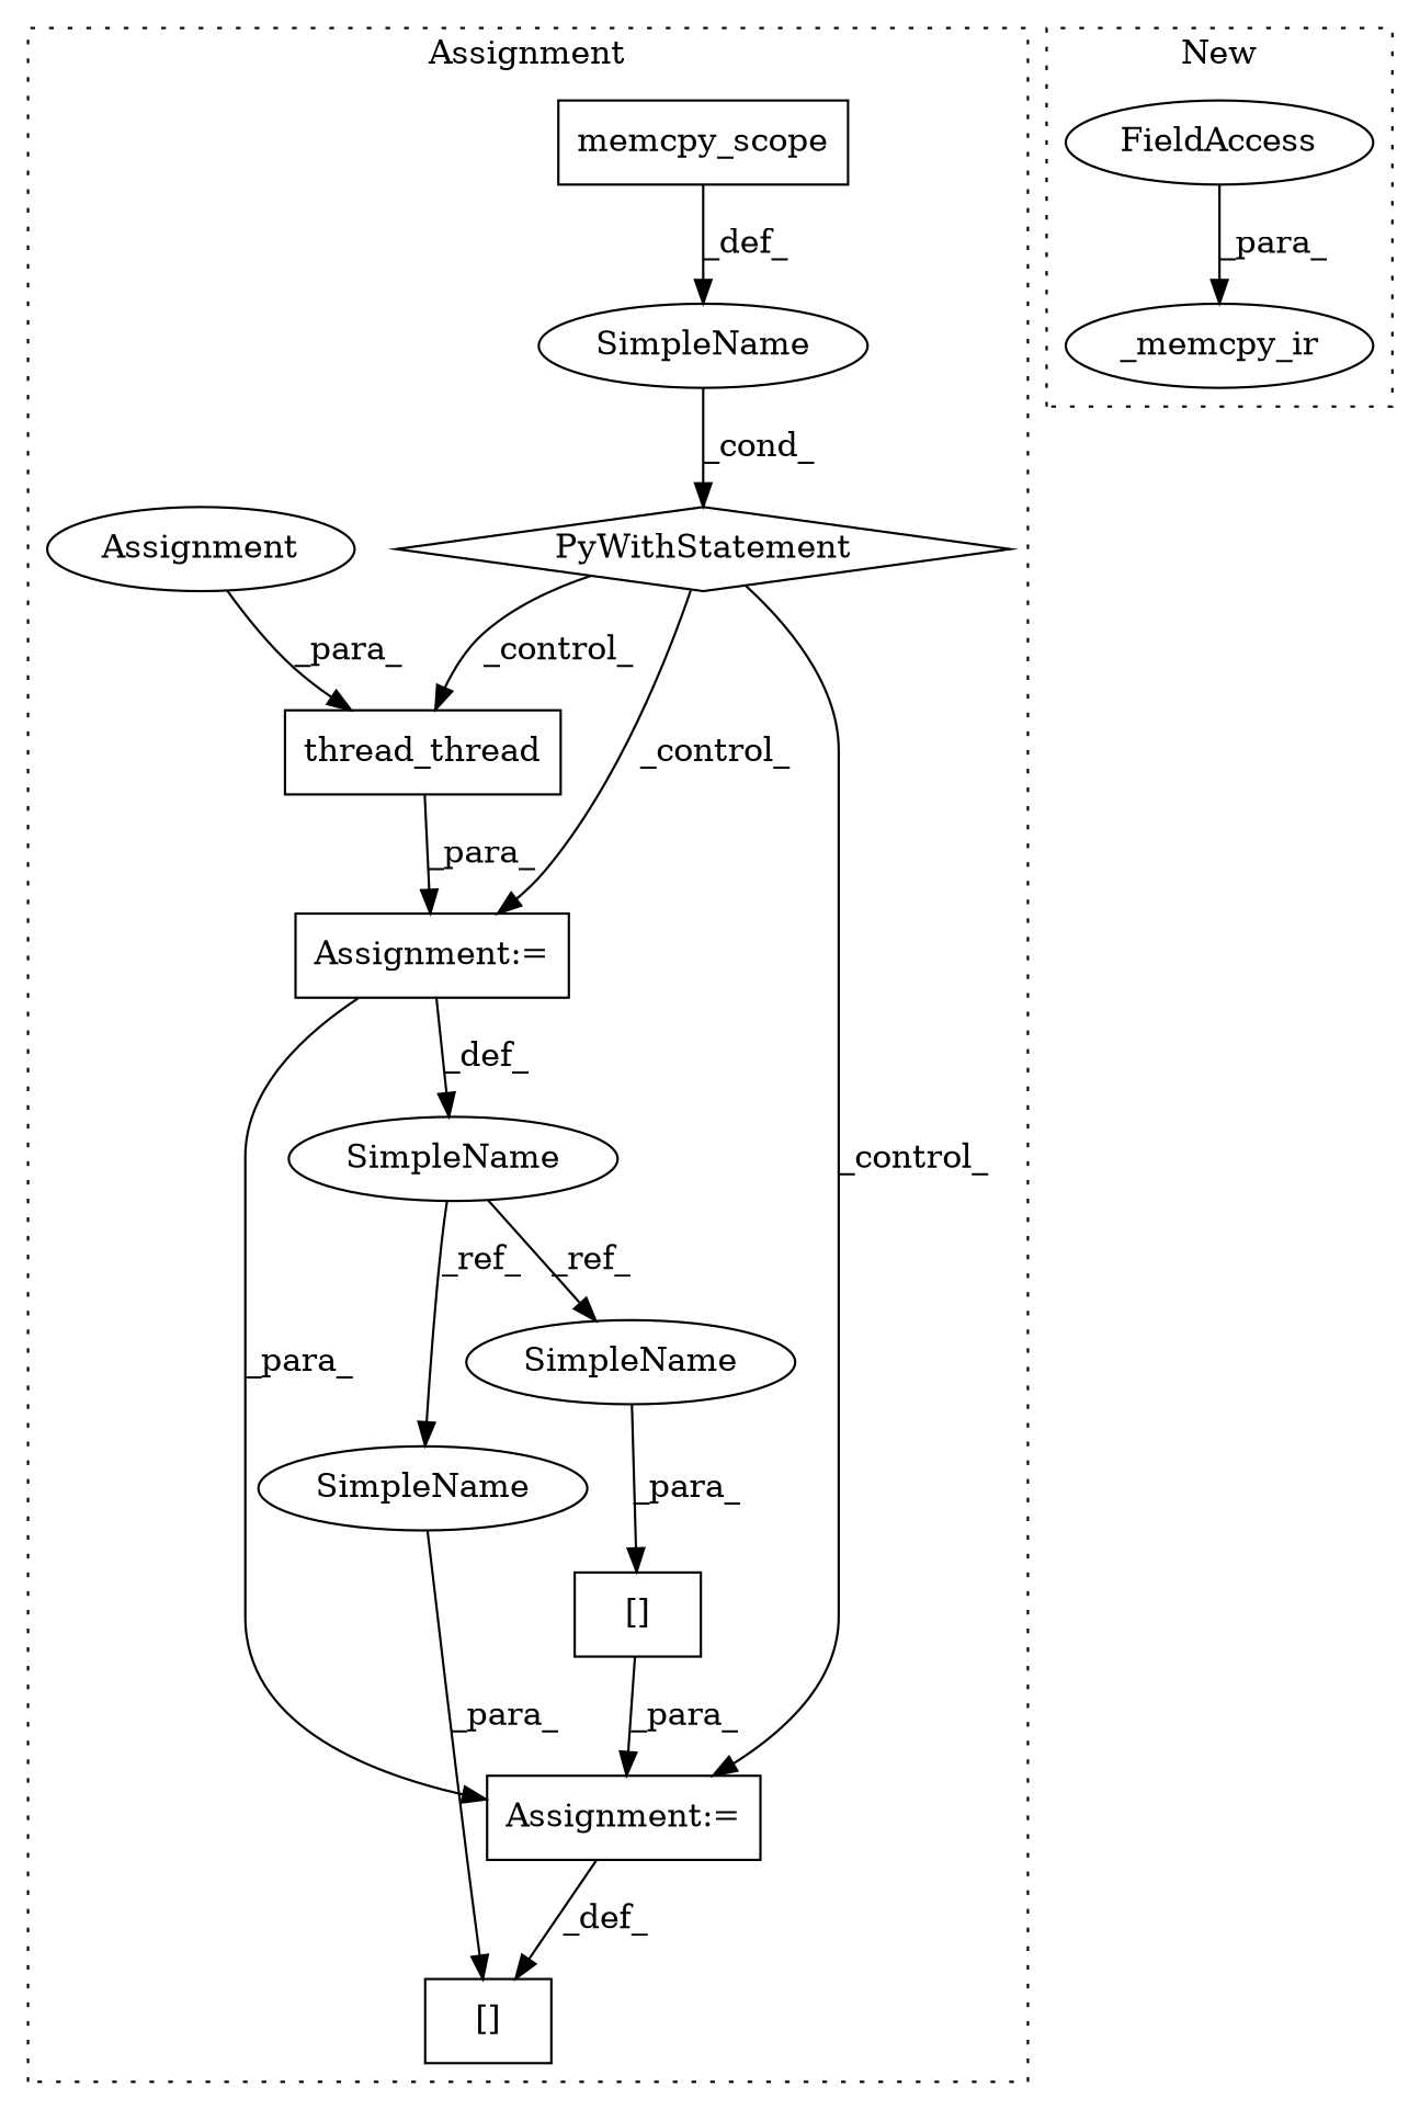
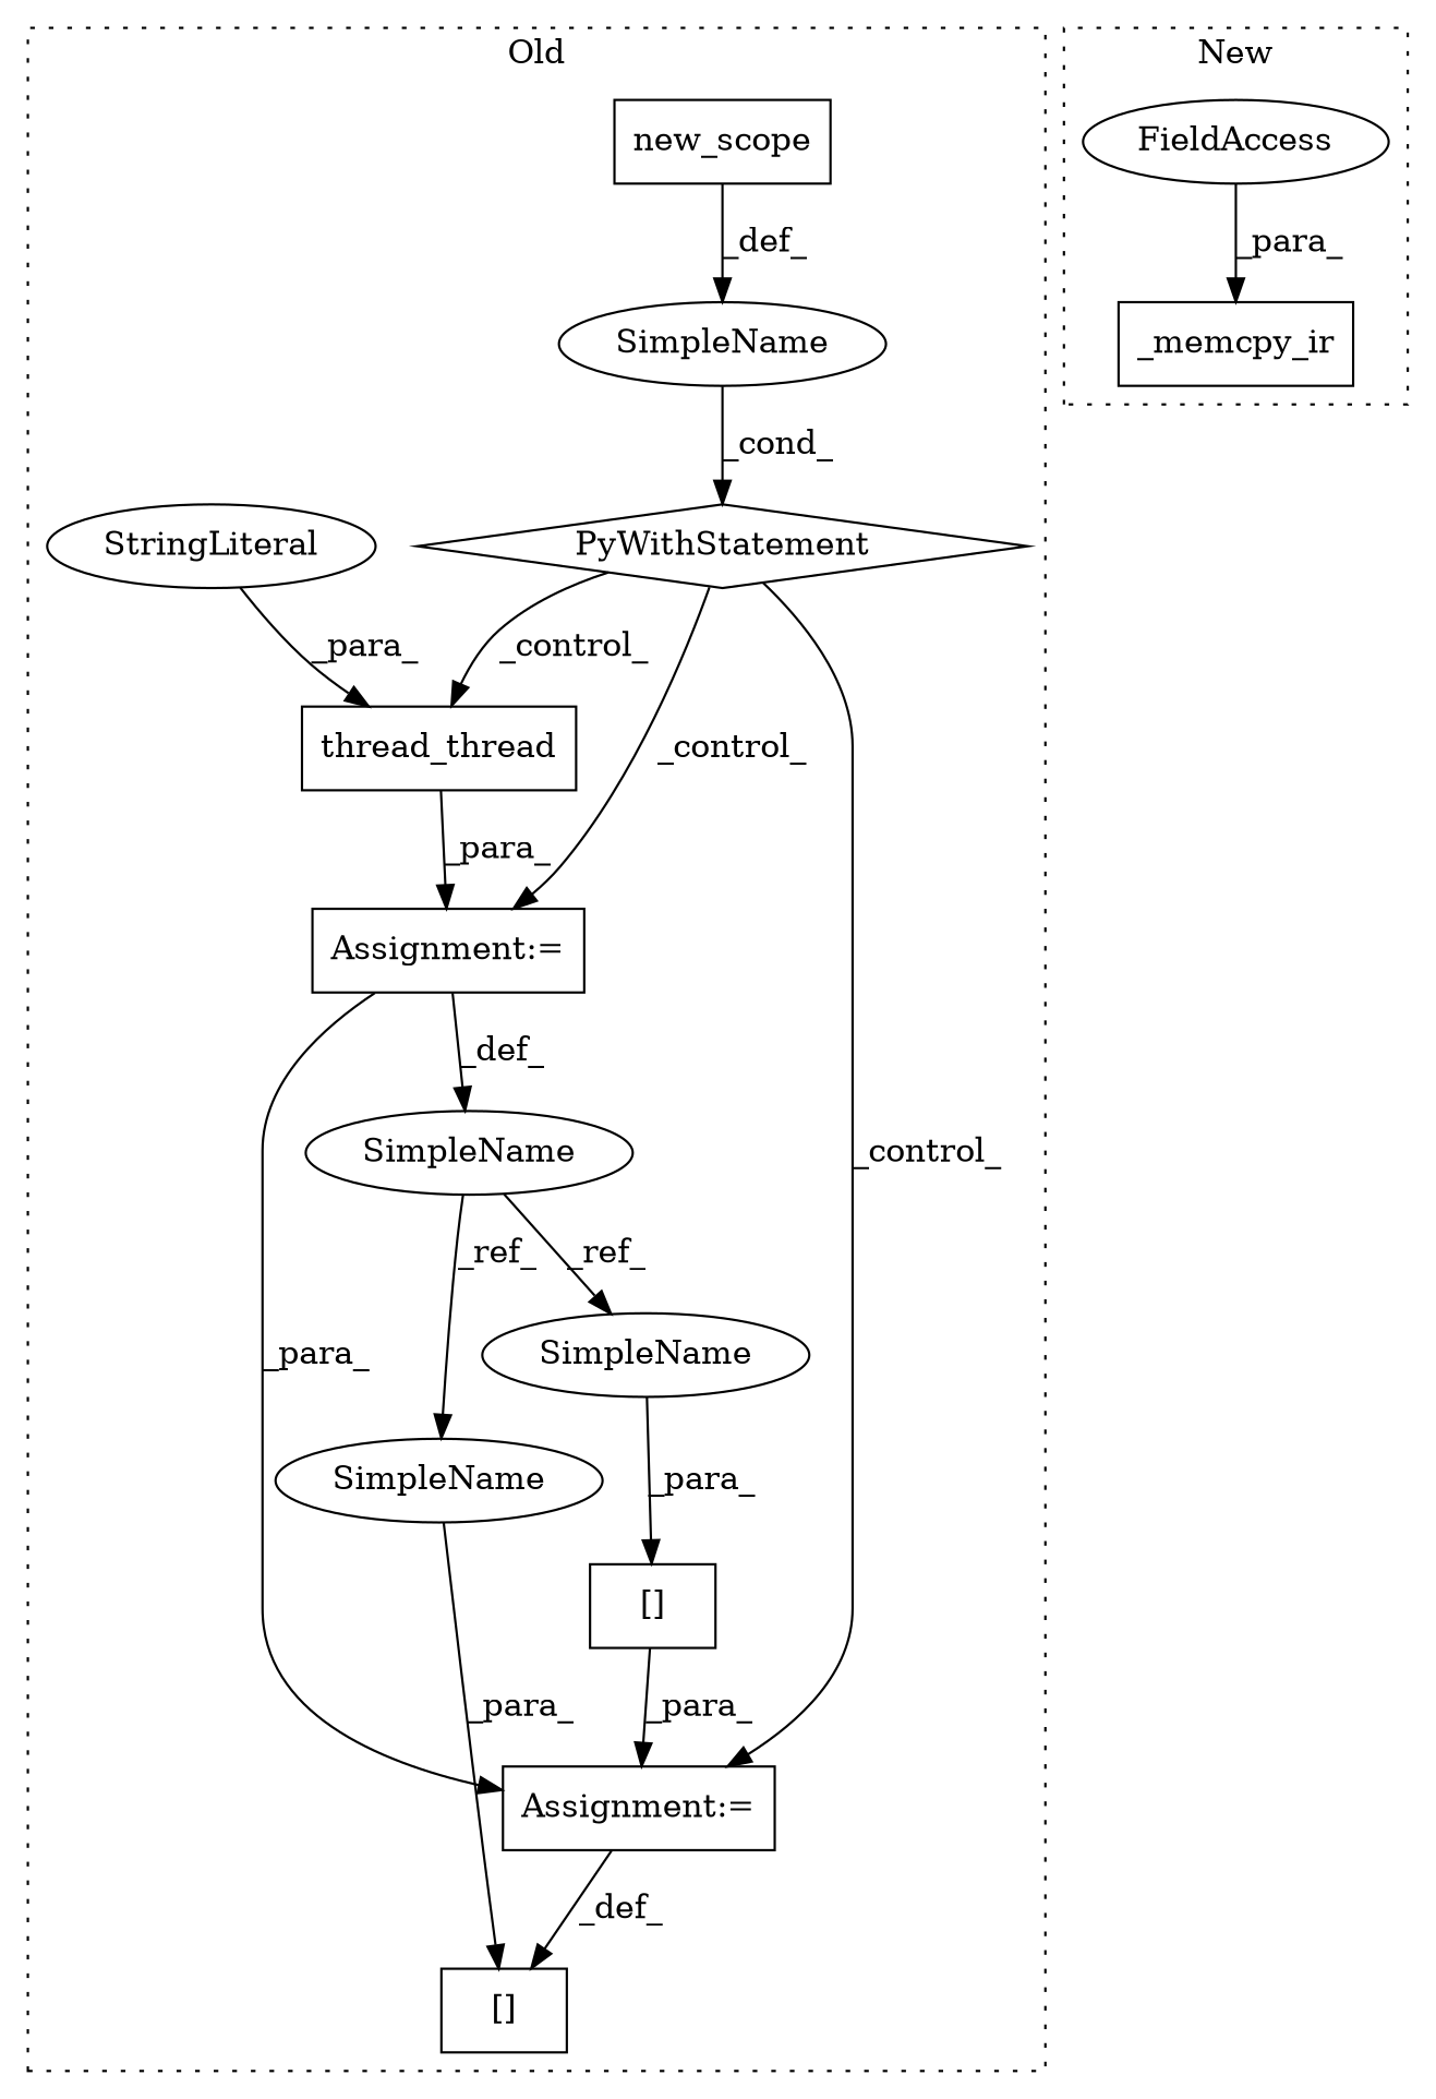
  digraph {
    node [a=42 l=3 shape=box]
    n1 [a=2 l="9,1" label="[]" s="2410,2422"]
    n2 [a=32 l="12,1" label=thread_thread s="2044,2068"]
    n3 [a=2 l="8,1" label="[]" s="2397,2408"]
    n4 [label=SimpleName shape=ellipse l=""]
    n5 [a=104 l="10,2" label=PyWithStatement s="2004,2028" shape=diamond]
    n6 [label=SimpleName s=2367 shape=ellipse]
-   n7 [a=45 l=12 label=Assignment s=2056 shape=ellipse]
-   n8 [a=32 l=11 label=memcpy_scope s=2017]
+   n7 [a=45 l=12 label=StringLiteral s=2056 shape=ellipse]
+   n8 [a=32 l=11 label=new_scope s=2017]
    n9 [a=7 l=1 label="Assignment:=" s=2370]
    n10 [a=7 l=1 label="Assignment:=" s=2409]
    n11 [label=SimpleName s=2419 shape=ellipse]
    n12 [label=SimpleName s=2405 shape=ellipse]
-   n13 [a=32 l="11,1" label=_memcpy_ir s="2551,2592" shape=ellipse]
+   n13 [a=32 l="11,1" label=_memcpy_ir s="2551,2592"]
    n14 [a=22 l=10 label=FieldAccess s=2582 shape=ellipse]
    subgraph cluster_1 {
-     label=Assignment
+     label=Old
      style=dotted
      n1
      n2
      n3
      n4
      n5
      n6
      n7
      n8
      n9
      n10
      n11
      n12
    }
    subgraph cluster_2 {
      label=New
      style=dotted
      n13
      n14
    }
    n1 -> n10 [label=_para_]
    n2 -> n9 [label=_para_]
    n4 -> n5 [label=_cond_]
    n5 -> n2 [label=_control_]
    n5 -> n9 [label=_control_]
    n5 -> n10 [label=_control_]
    n6 -> n11 [label=_ref_]
    n6 -> n12 [label=_ref_]
    n7 -> n2 [label=_para_]
    n8 -> n4 [label=_def_]
    n9 -> n6 [label=_def_]
    n9 -> n10 [label=_para_]
    n10 -> n3 [label=_def_]
    n11 -> n1 [label=_para_]
    n12 -> n3 [label=_para_]
    n14 -> n13 [label=_para_]
  }
